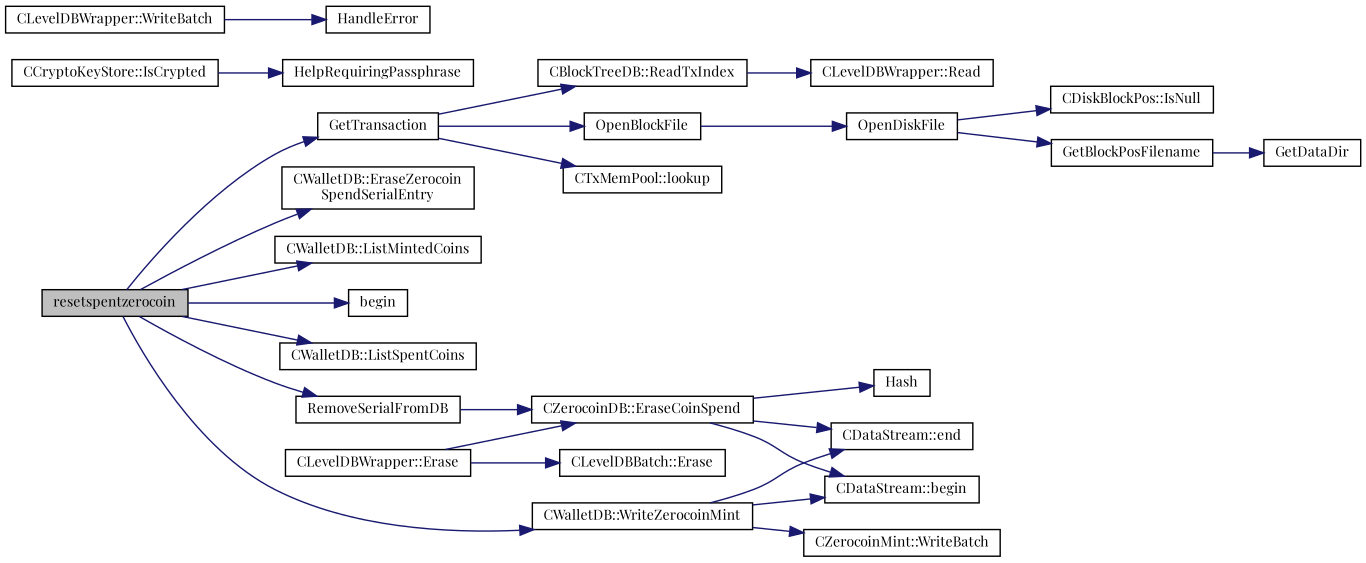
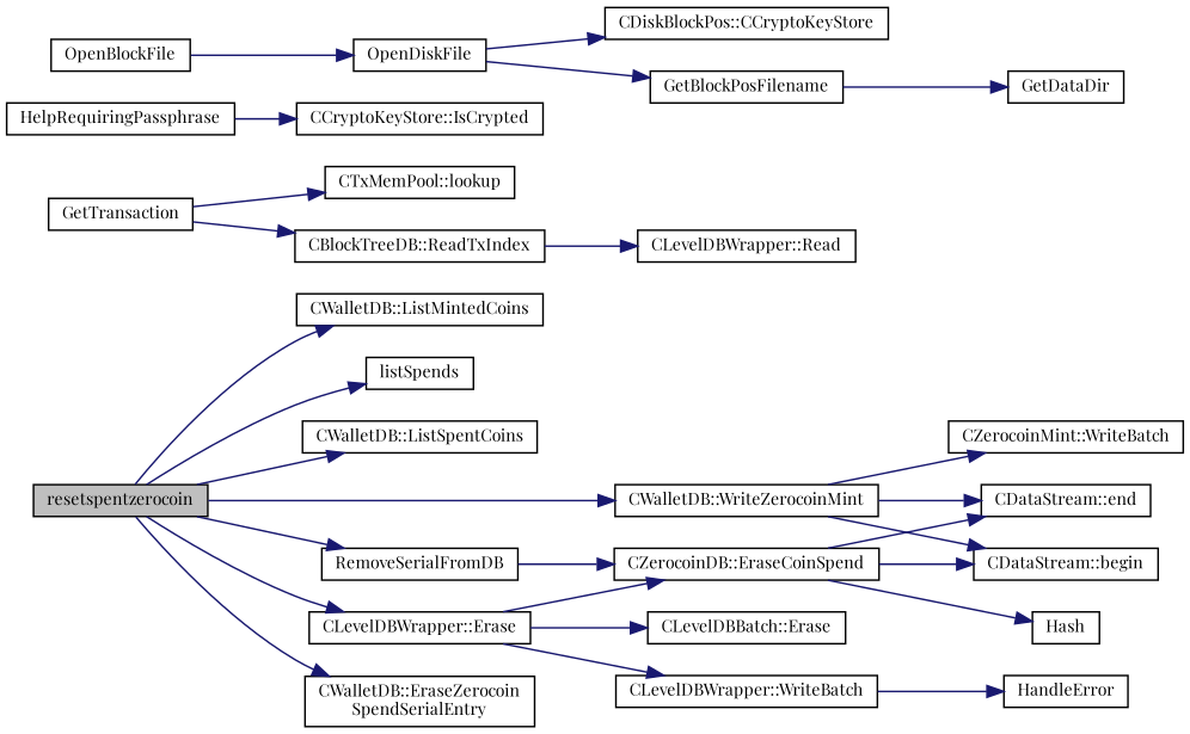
  digraph {
    fontname="Playfair Display"
    rankdir=LR
    node [color=black fillcolor=white fontname="Playfair Display" fontsize=10 shape=record style=filled]
    edge [color=midnightblue fontname="Playfair Display" fontsize=10 labelfontname=Helvetica labelfontsize=10 style=solid]
    n1 [fillcolor=grey75 fontcolor=black height=0.2 label=resetspentzerocoin width=0.4]
    n2 [height=0.2 label="CWalletDB::ListMintedCoins" width=0.4]
-   n3 [height=0.2 label=begin width=0.4]
+   n3 [height=0.2 label=listSpends width=0.4]
    n4 [height=0.2 label="CWalletDB::ListSpentCoins" width=0.4]
    n5 [height=0.2 label=GetTransaction width=0.4]
    n6 [height=0.2 label="CWalletDB::WriteZerocoinMint" width=0.4]
    n7 [height=0.2 label="CWalletDB::EraseZerocoin\lSpendSerialEntry" width=0.4]
    n8 [height=0.2 label=RemoveSerialFromDB width=0.4]
    n9 [height=0.2 label=HelpRequiringPassphrase width=0.4]
    n10 [height=0.2 label="CCryptoKeyStore::IsCrypted" width=0.4]
    n11 [height=0.2 label="CTxMemPool::lookup" width=0.4]
    n12 [height=0.2 label="CBlockTreeDB::ReadTxIndex" width=0.4]
    n13 [height=0.2 label=OpenBlockFile width=0.4]
    n14 [height=0.2 label="CZerocoinMint::WriteBatch" width=0.4]
    n15 [height=0.2 label="CDataStream::begin" width=0.4]
    n16 [height=0.2 label="CDataStream::end" width=0.4]
    n17 [height=0.2 label="CZerocoinDB::EraseCoinSpend" width=0.4]
    n18 [height=0.2 label="CLevelDBWrapper::Read" width=0.4]
    n19 [height=0.2 label=OpenDiskFile width=0.4]
-   n20 [height=0.2 label="CDiskBlockPos::IsNull" width=0.4]
+   n20 [height=0.2 label="CDiskBlockPos::CCryptoKeyStore" width=0.4]
    n21 [height=0.2 label=GetBlockPosFilename width=0.4]
    n22 [height=0.2 label=GetDataDir width=0.4]
    n23 [height=0.2 label=Hash width=0.4]
    n24 [height=0.2 label="CLevelDBWrapper::Erase" width=0.4]
    n25 [height=0.2 label="CLevelDBBatch::Erase" width=0.4]
    n26 [height=0.2 label="CLevelDBWrapper::WriteBatch" width=0.4]
    n27 [height=0.2 label=HandleError width=0.4]
    n1 -> n2
    n1 -> n3
    n1 -> n4
-   n1 -> n5
+   n1 -> n24
    n1 -> n6
    n1 -> n7
    n1 -> n8
    n5 -> n11
    n5 -> n12
-   n5 -> n13
    n6 -> n14
    n6 -> n15
    n6 -> n16
    n8 -> n17
-   n10 -> n9
+   n9 -> n10
    n12 -> n18
    n13 -> n19
    n17 -> n15
    n17 -> n16
    n17 -> n23
    n19 -> n20
    n19 -> n21
    n21 -> n22
    n24 -> n17
    n24 -> n25
+   n24 -> n26
    n26 -> n27
  }
